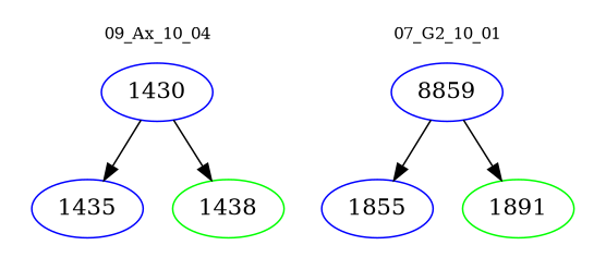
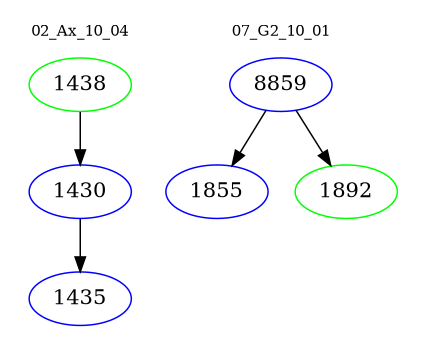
  digraph {
    node [color=blue]
    edge [color=black]
    n1 [label=1430]
    n2 [label=1435]
    n3 [color=green label=1438]
    n4 [label=8859]
    n5 [label=1855]
-   n6 [color=green label=1891]
+   n6 [color=green label=1892]
    subgraph cluster_1 {
      color=white
      fontsize=10
-     label="09_Ax_10_04"
+     label="02_Ax_10_04"
      n1
      n2
      n3
    }
    subgraph cluster_2 {
      color=white
      fontsize=10
      label="07_G2_10_01"
      n4
      n5
      n6
    }
    n1 -> n2
-   n1 -> n3
+   n3 -> n1
    n4 -> n5
    n4 -> n6
  }
